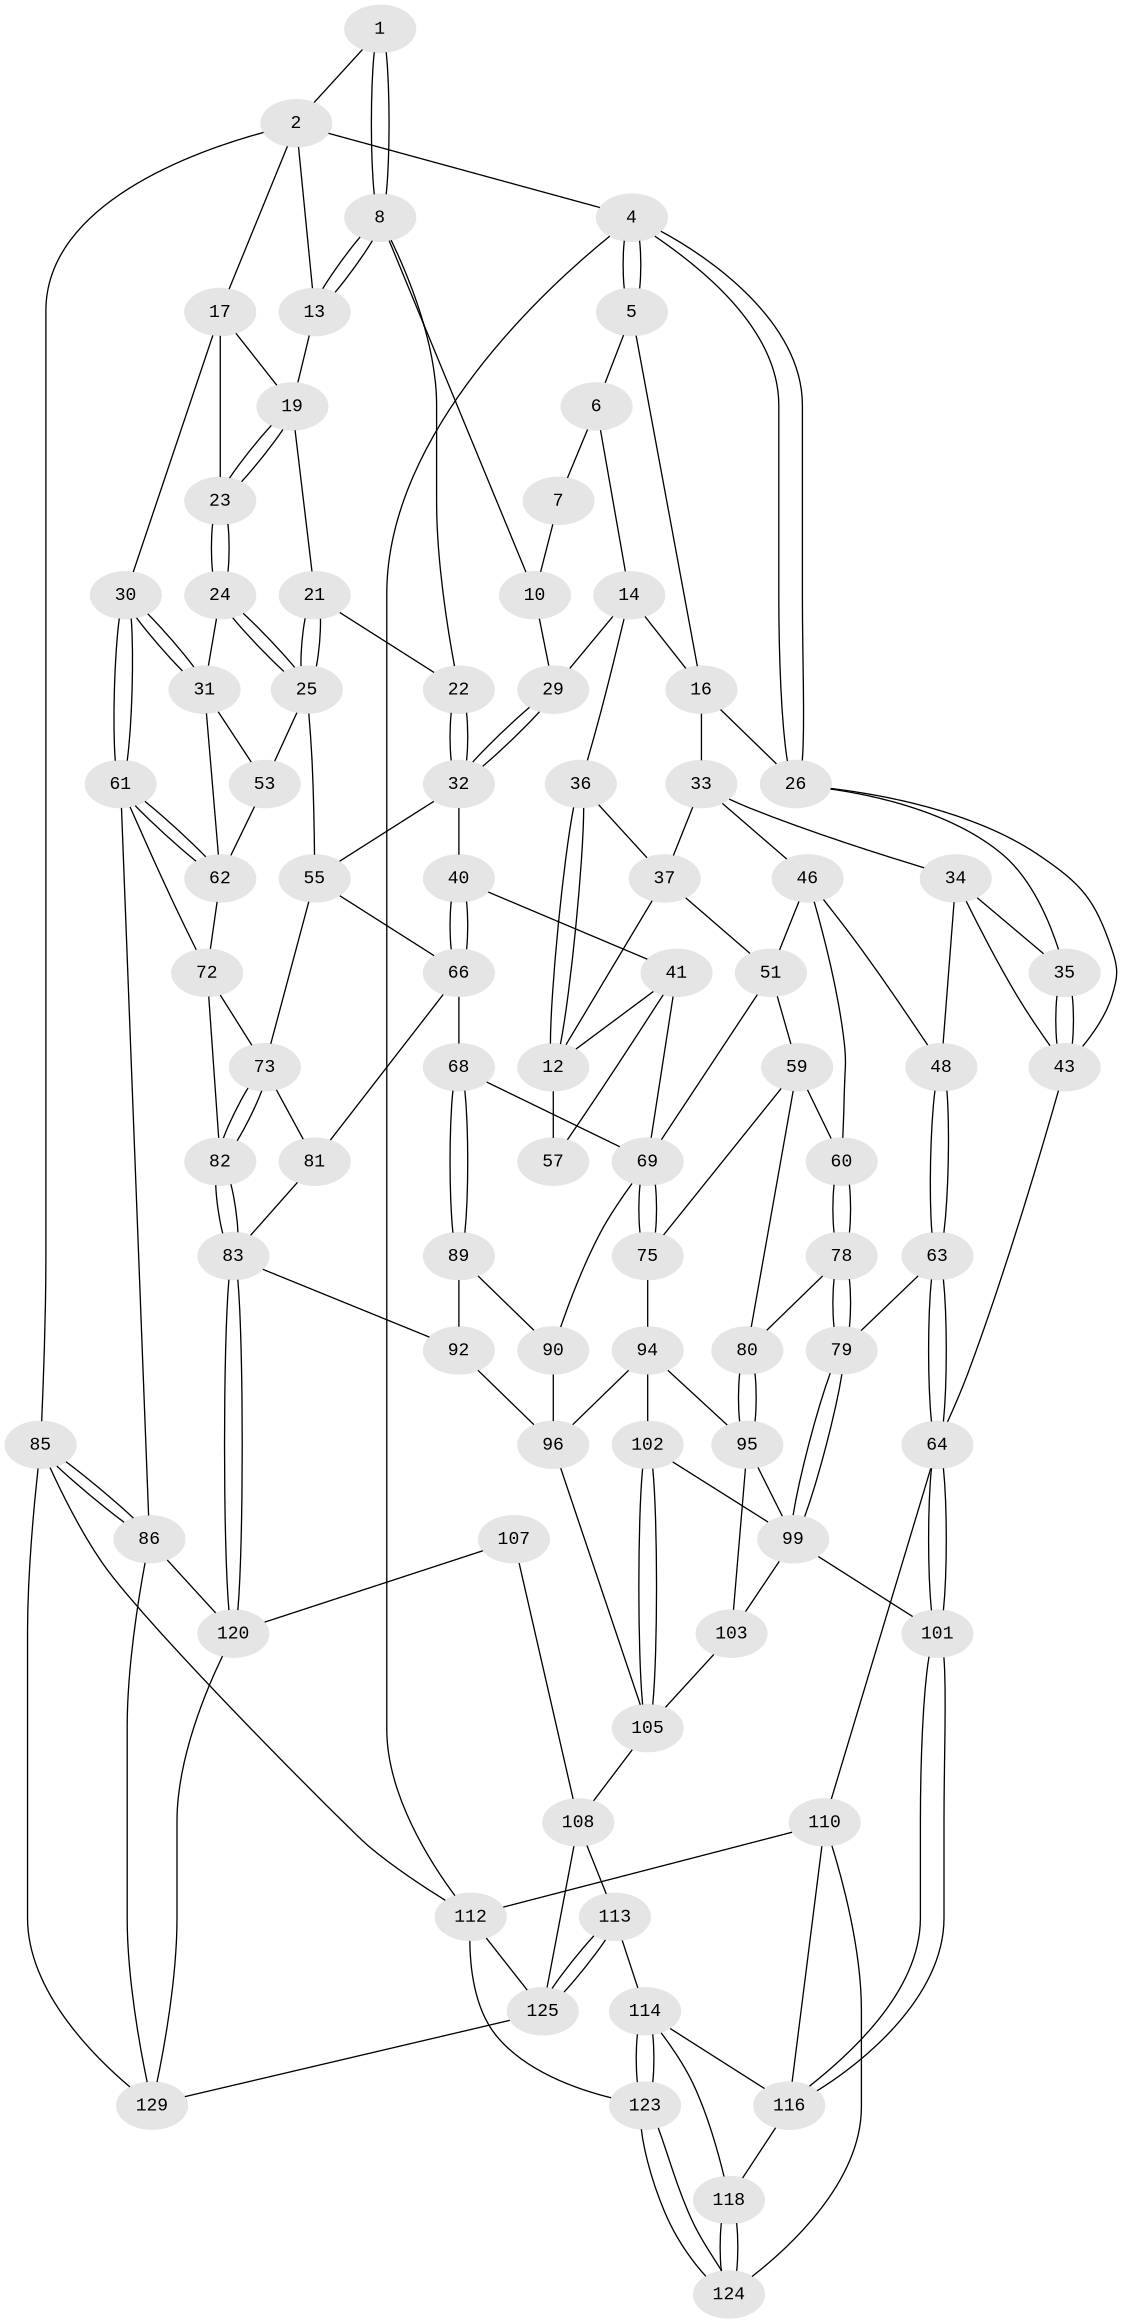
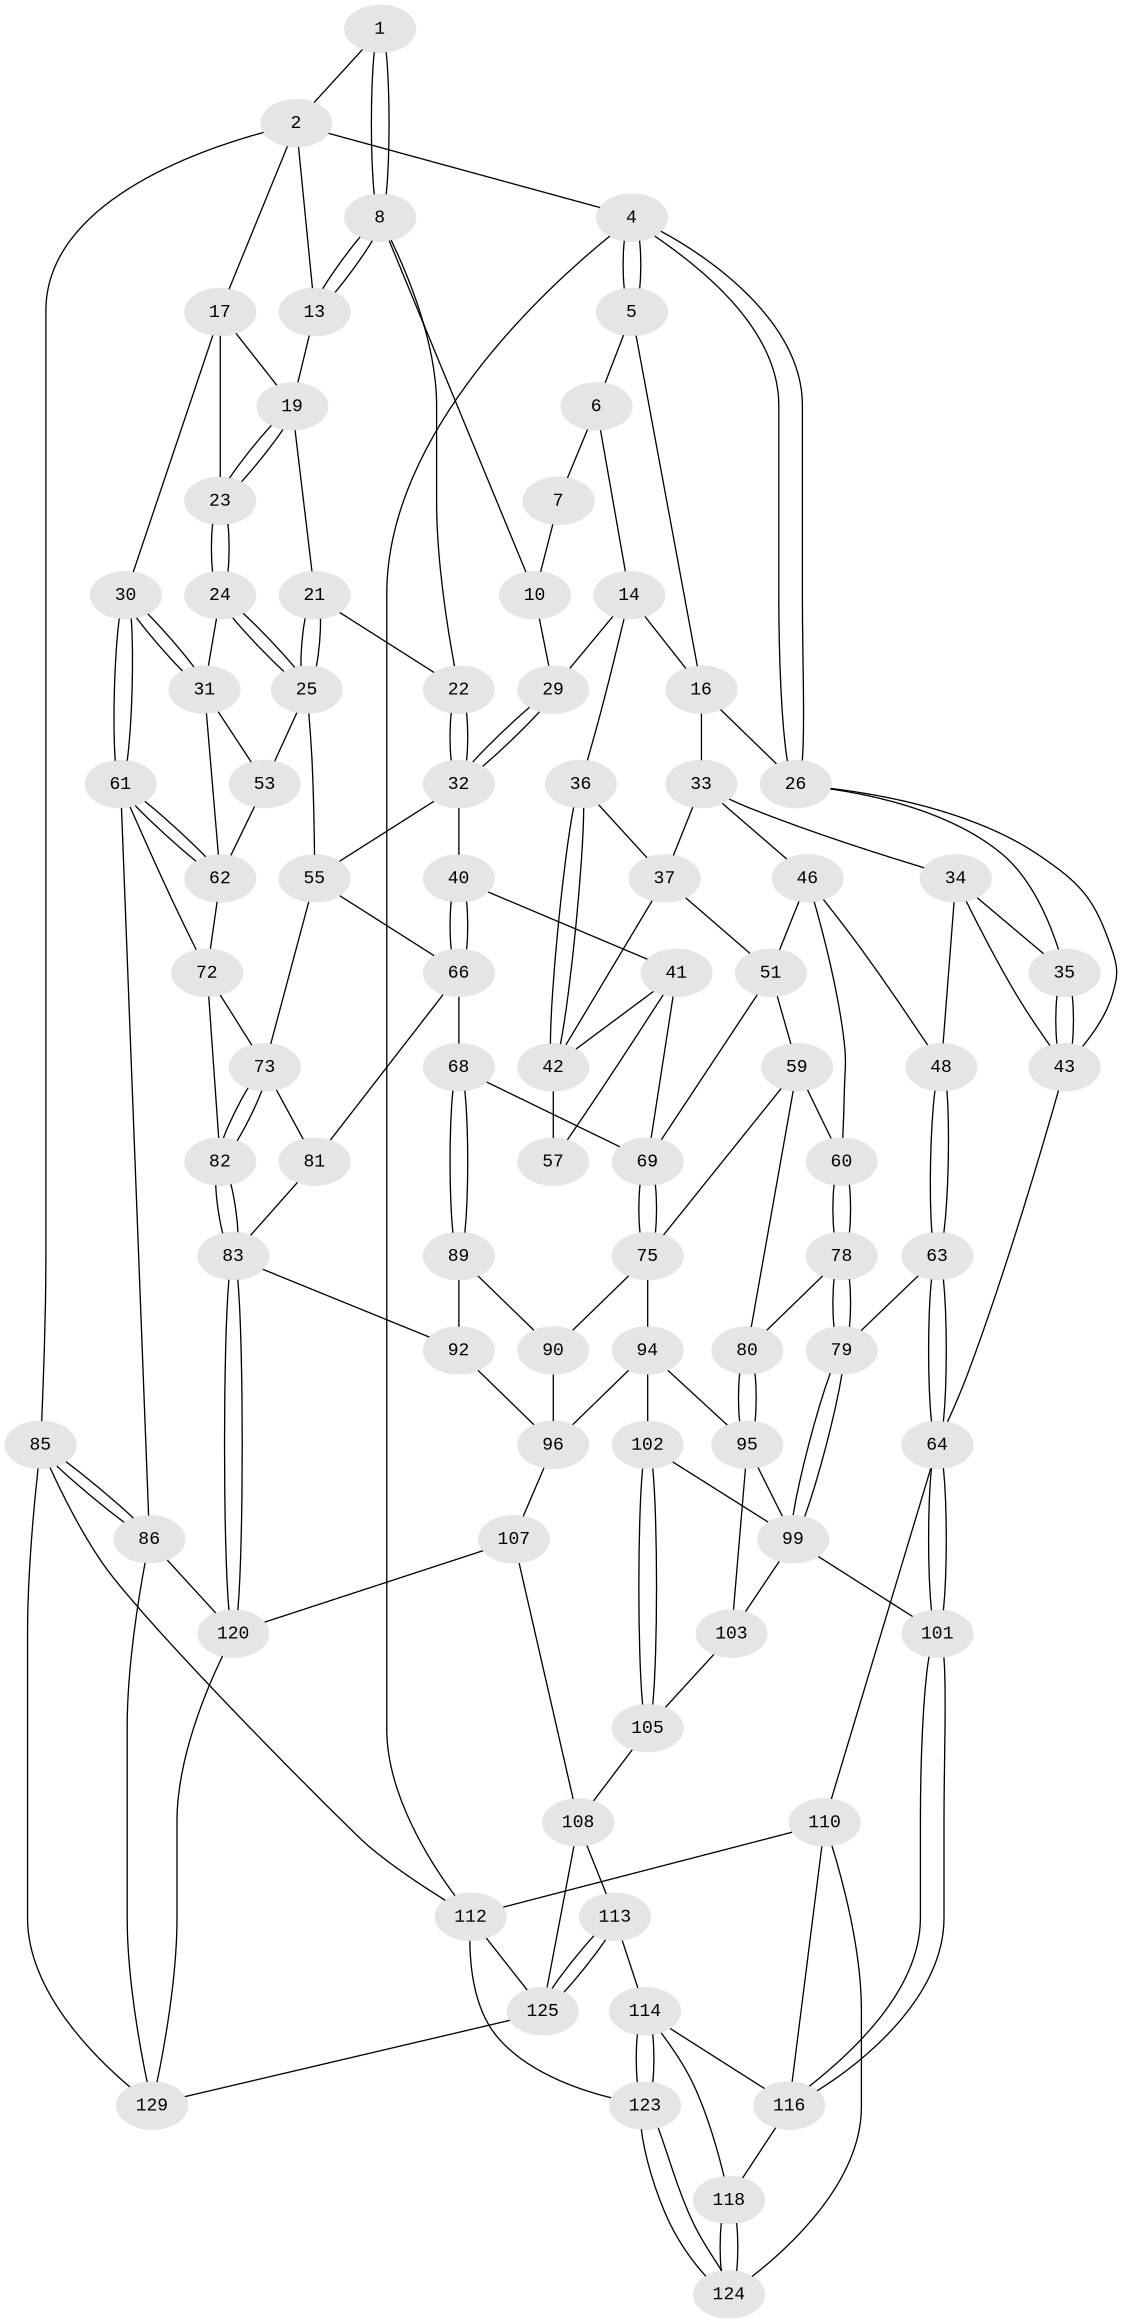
  graph {
    fontname="Liberation Mono"
    node [color=gray90 fontname="Liberation Mono" style=filled]
    edge [fontname="Liberation Mono"]
    2 [super="+3"]
    1
    8 [super="+9"]
    4
    13
    17 [super="+18"]
    85
    10
    22
    5
    26 [super="+27"]
    112 [super="+126"]
    19 [super="+20"]
    23
    30
    86 [super="+122"]
    129 [super="+130"]
    6 [super="+12"]
    16 [super="+28"]
    35
    43 [super="+44"]
    125 [super="+127"]
    123
    7 [super="+11"]
    14 [super="+15"]
    33 [super="+38"]
    29
    36
    32 [super="+39"]
    21
    37 [super="+50"]
-   42 [super="+49" label=12]
+   42 [super="+49"]
    34 [super="+45"]
    46 [super="+47"]
    24
    31 [super="+52"]
    61 [super="+87"]
    25 [super="+54"]
    53
    55 [super="+70"]
    40
    62 [super="+71"]
    66 [super="+67"]
    73 [super="+74"]
    64 [super="+65"]
    72 [super="+88"]
    41 [super="+56"]
    48
    51 [super="+58"]
    60
    63
    57
    69
    59 [super="+77"]
    68
    81
    75 [super="+76"]
    101
    110 [super="+111"]
    78
    79
    80
    82
    90 [super="+91"]
    94 [super="+97"]
    95 [super="+98"]
    120 [super="+121"]
    99 [super="+100"]
    116 [super="+117"]
    124 [super="+128"]
    89 [super="+93"]
    83 [super="+84"]
    92
    96 [super="+106"]
    102
    103 [super="+104"]
    107
    105
    108 [super="+109"]
    118 [super="+119"]
    113
    114 [super="+115"]
    2 -- 4
    2 -- 13
    2 -- 17
    2 -- 85
    1 -- 2
    1 -- 8
    1 -- 8
    8 -- 13
    8 -- 13
    8 -- 10
    8 -- 22
    4 -- 5
    4 -- 5
    4 -- 26
    4 -- 26
    4 -- 112
    13 -- 19
    17 -- 19
    17 -- 23
    17 -- 30
    85 -- 112
    85 -- 86
    85 -- 86
    85 -- 129
    10 -- 29
    22 -- 32
    22 -- 32
    5 -- 6
    5 -- 16
    26 -- 35
    26 -- 43
    112 -- 125
    112 -- 123
    19 -- 23
    19 -- 23
    19 -- 21
    23 -- 24
    23 -- 24
    30 -- 31
    30 -- 31
    30 -- 61
    30 -- 61
    86 -- 129
    86 -- 120
    6 -- 7 [weight=2]
    6 -- 14
    16 -- 26
    16 -- 33
    35 -- 43
    35 -- 43
    43 -- 64
    125 -- 129
    123 -- 124
    123 -- 124
    7 -- 10
    14 -- 16
    14 -- 29
    14 -- 36
    33 -- 37
    33 -- 34
    33 -- 46
    29 -- 32
    29 -- 32
    36 -- 37
    36 -- 42
    36 -- 42
    32 -- 55
    32 -- 40
    21 -- 22
    21 -- 25
    21 -- 25
    37 -- 42
    37 -- 51
    42 -- 57
    34 -- 35
    34 -- 43
    34 -- 48
    46 -- 48
    46 -- 51
    46 -- 60
    24 -- 31
    24 -- 25
    24 -- 25
    31 -- 53
    31 -- 62
    61 -- 86
    61 -- 62
    61 -- 62
    61 -- 72
    25 -- 53
    25 -- 55
    53 -- 62
    55 -- 66
    55 -- 73
    40 -- 66
    40 -- 66
    40 -- 41
    62 -- 72
    66 -- 68
    66 -- 81
    73 -- 81
    73 -- 82
    73 -- 82
    64 -- 101
    64 -- 101
    64 -- 110
    72 -- 73
    72 -- 82
    41 -- 42
    41 -- 57
    41 -- 69
    48 -- 63
    48 -- 63
    51 -- 69
    51 -- 59
    60 -- 78
    60 -- 78
    63 -- 64
    63 -- 64
    63 -- 79
    69 -- 75
    69 -- 75
    59 -- 60
    59 -- 75
    59 -- 80
    68 -- 69
    68 -- 89
    68 -- 89
    81 -- 83
-   69 -- 90
+   75 -- 90
    75 -- 94
    101 -- 116
    101 -- 116
    110 -- 112
    110 -- 116
    110 -- 124
    78 -- 79
    78 -- 79
    78 -- 80
    79 -- 99
    79 -- 99
    80 -- 95
    80 -- 95
    82 -- 83
    82 -- 83
    90 -- 96
    94 -- 95
    94 -- 96
    94 -- 102
    95 -- 99
    95 -- 103
    120 -- 129
    99 -- 101
    99 -- 103
    116 -- 118
    89 -- 90 [weight=2]
    89 -- 92
    83 -- 120
    83 -- 120
    83 -- 92
    92 -- 96
-   96 -- 105
+   96 -- 107
    102 -- 99
    102 -- 105
    102 -- 105
    103 -- 105
    107 -- 120
    107 -- 108
    105 -- 108
    108 -- 125
    108 -- 113
    118 -- 124 [weight=2]
    118 -- 124
    113 -- 125
    113 -- 125
    113 -- 114
    114 -- 123
    114 -- 123
    114 -- 116
    114 -- 118
  }
